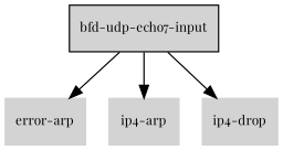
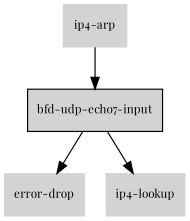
  digraph {
    fontname="Playfair Display"
    rankdir=TB
    node [color=lightgray fillcolor=lightgray fontcolor=black fontname="Playfair Display" fontsize=10 shape=box style=filled]
    edge [fontname="Playfair Display" fontsize=8]
    n1 [color=black label="bfd-udp-echo7-input"]
-   "error-drop" [label="error-arp"]
+   "error-drop"
    "ip4-arp"
-   "ip4-lookup" [label="ip4-drop"]
+   "ip4-lookup"
    n1 -> "error-drop"
-   n1 -> "ip4-arp"
+   "ip4-arp" -> n1
    n1 -> "ip4-lookup"
  }
